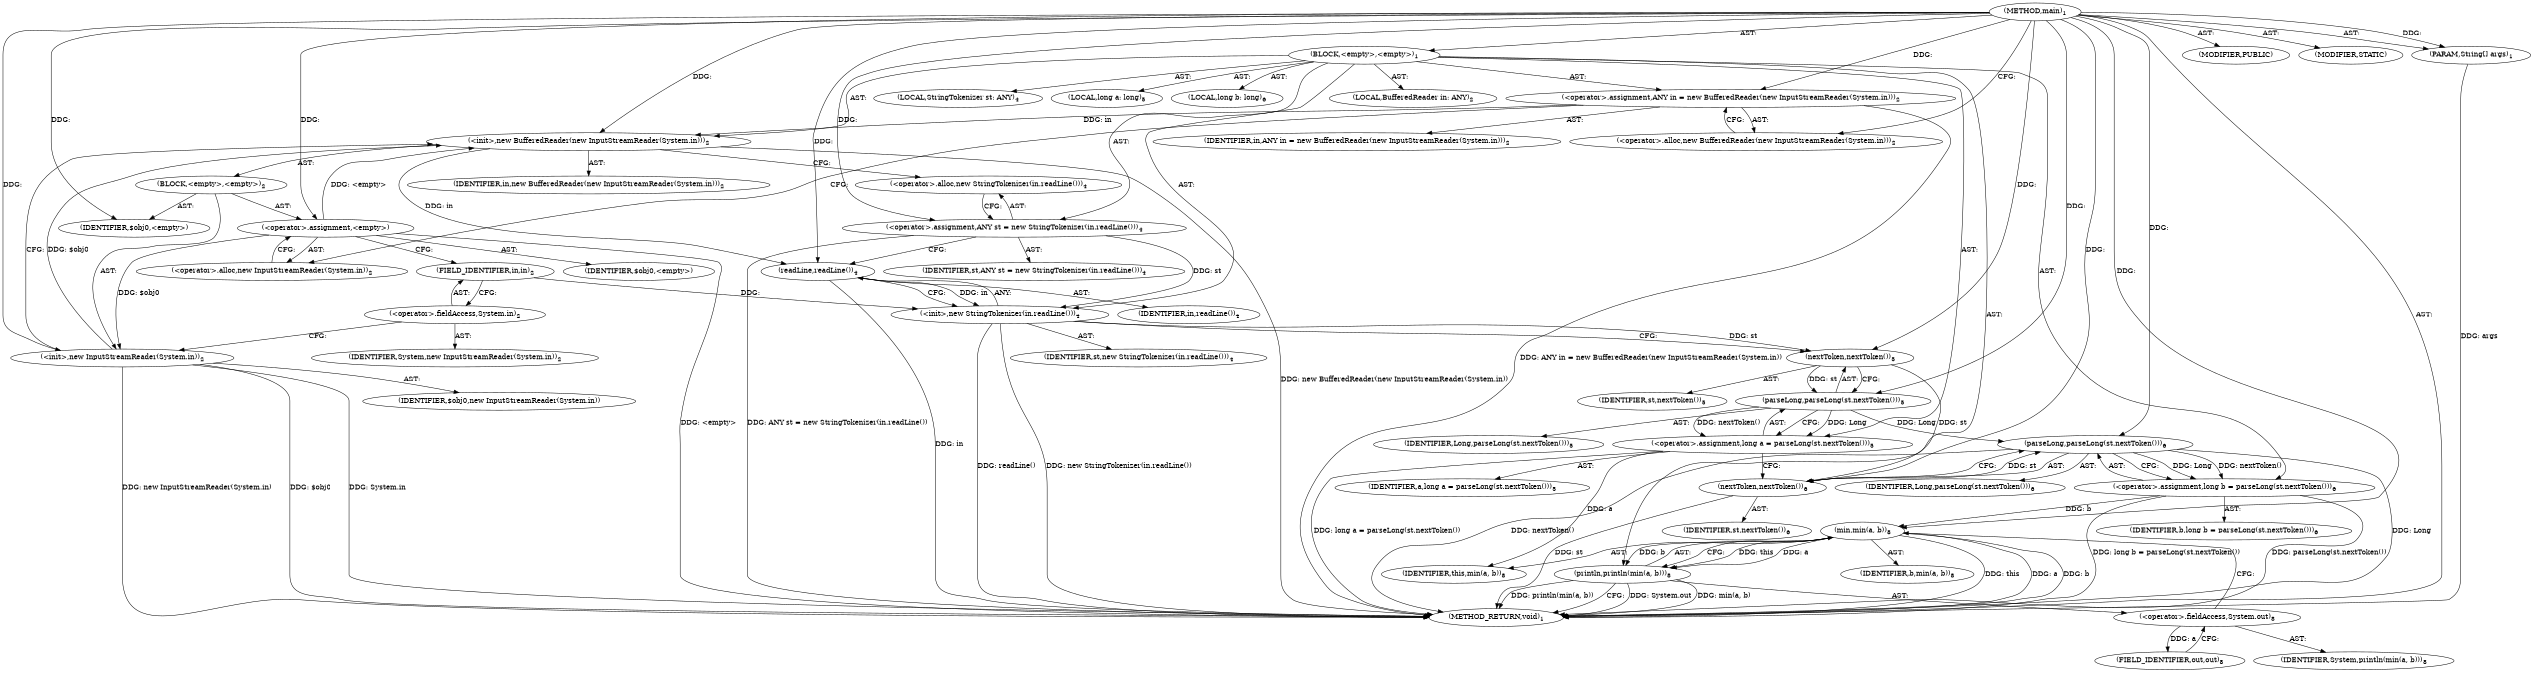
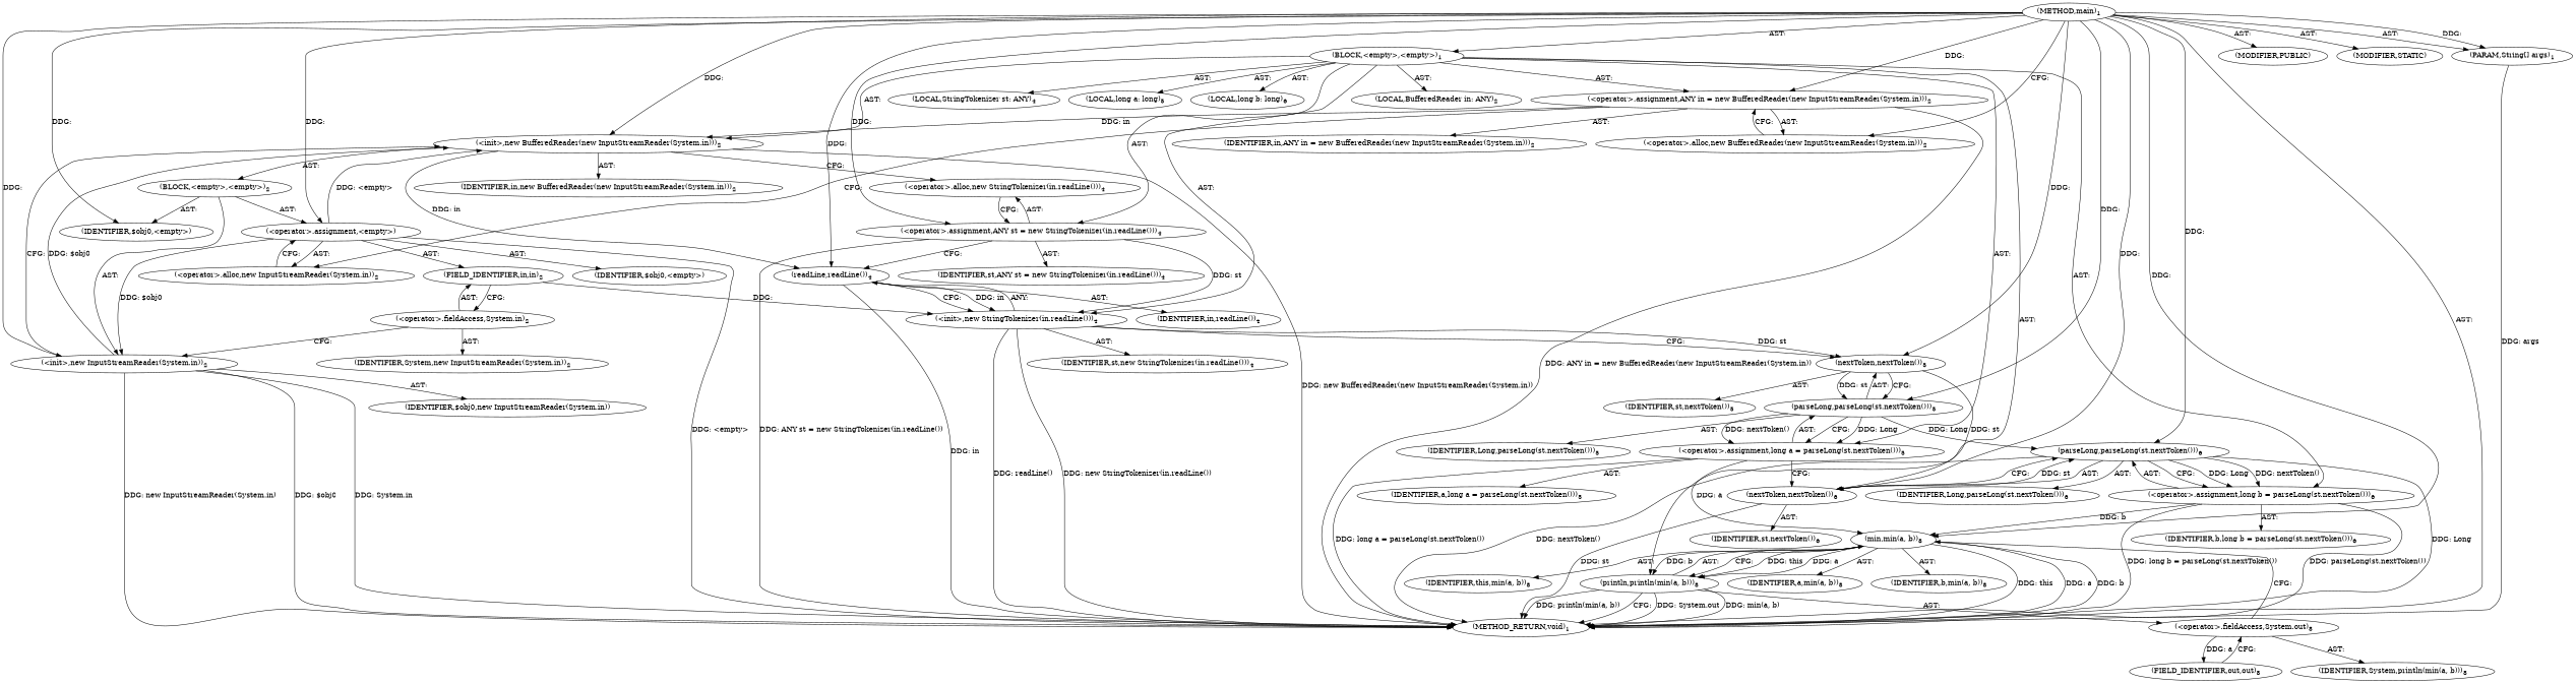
  digraph {
    n1 [label=<(METHOD,main)<SUB>1</SUB>>]
    n2 [label=<(PARAM,String[] args)<SUB>1</SUB>>]
    n3 [label=<(BLOCK,&lt;empty&gt;,&lt;empty&gt;)<SUB>1</SUB>>]
    n4 [label=<(&lt;operator&gt;.assignment,ANY in = new BufferedReader(new InputStreamReader(System.in)))<SUB>2</SUB>>]
    n5 [label=<(&lt;operator&gt;.alloc,new BufferedReader(new InputStreamReader(System.in)))<SUB>2</SUB>>]
    n6 [label=<(&lt;init&gt;,new BufferedReader(new InputStreamReader(System.in)))<SUB>2</SUB>>]
    n7 [label=<(&lt;operator&gt;.assignment,&lt;empty&gt;)>]
    n8 [label=<(&lt;init&gt;,new InputStreamReader(System.in))<SUB>2</SUB>>]
    n9 [label=<(IDENTIFIER,$obj0,&lt;empty&gt;)>]
    n10 [label=<(&lt;operator&gt;.assignment,ANY st = new StringTokenizer(in.readLine()))<SUB>4</SUB>>]
    n11 [label=<(readLine,readLine())<SUB>4</SUB>>]
    n12 [label=<(parseLong,parseLong(st.nextToken()))<SUB>5</SUB>>]
    n13 [label=<(nextToken,nextToken())<SUB>5</SUB>>]
    n14 [label=<(parseLong,parseLong(st.nextToken()))<SUB>6</SUB>>]
    n15 [label=<(nextToken,nextToken())<SUB>6</SUB>>]
    n16 [label=<(min,min(a, b))<SUB>8</SUB>>]
    n17 [label=<(MODIFIER,PUBLIC)>]
    n18 [label=<(MODIFIER,STATIC)>]
    n19 [label=<(METHOD_RETURN,void)<SUB>1</SUB>>]
    n20 [label=<(&lt;init&gt;,new StringTokenizer(in.readLine()))<SUB>4</SUB>>]
    n21 [label=<(LOCAL,BufferedReader in: ANY)<SUB>2</SUB>>]
    n22 [label=<(LOCAL,StringTokenizer st: ANY)<SUB>4</SUB>>]
    n23 [label=<(LOCAL,long a: long)<SUB>5</SUB>>]
    n24 [label=<(&lt;operator&gt;.assignment,long a = parseLong(st.nextToken()))<SUB>5</SUB>>]
    n25 [label=<(LOCAL,long b: long)<SUB>6</SUB>>]
    n26 [label=<(&lt;operator&gt;.assignment,long b = parseLong(st.nextToken()))<SUB>6</SUB>>]
    n27 [label=<(println,println(min(a, b)))<SUB>8</SUB>>]
    n28 [label=<(IDENTIFIER,in,ANY in = new BufferedReader(new InputStreamReader(System.in)))<SUB>2</SUB>>]
    n29 [label=<(&lt;operator&gt;.alloc,new InputStreamReader(System.in))<SUB>2</SUB>>]
    n30 [label=<(IDENTIFIER,in,new BufferedReader(new InputStreamReader(System.in)))<SUB>2</SUB>>]
    n31 [label=<(BLOCK,&lt;empty&gt;,&lt;empty&gt;)<SUB>2</SUB>>]
    n32 [label=<(&lt;operator&gt;.alloc,new StringTokenizer(in.readLine()))<SUB>4</SUB>>]
    n33 [label=<(IDENTIFIER,$obj0,&lt;empty&gt;)>]
    n34 [label=<(FIELD_IDENTIFIER,in,in)<SUB>2</SUB>>]
    n35 [label=<(IDENTIFIER,$obj0,new InputStreamReader(System.in))>]
    n36 [label=<(IDENTIFIER,st,ANY st = new StringTokenizer(in.readLine()))<SUB>4</SUB>>]
    n37 [label=<(IDENTIFIER,st,new StringTokenizer(in.readLine()))<SUB>4</SUB>>]
    n38 [label=<(IDENTIFIER,in,readLine())<SUB>4</SUB>>]
    n39 [label=<(IDENTIFIER,Long,parseLong(st.nextToken()))<SUB>5</SUB>>]
    n40 [label=<(IDENTIFIER,st,nextToken())<SUB>5</SUB>>]
    n41 [label=<(IDENTIFIER,Long,parseLong(st.nextToken()))<SUB>6</SUB>>]
    n42 [label=<(IDENTIFIER,st,nextToken())<SUB>6</SUB>>]
    n43 [label=<(IDENTIFIER,this,min(a, b))<SUB>8</SUB>>]
+   n44 [label=<(IDENTIFIER,a,min(a, b))<SUB>8</SUB>>]
    n45 [label=<(IDENTIFIER,b,min(a, b))<SUB>8</SUB>>]
    n46 [label=<(IDENTIFIER,a,long a = parseLong(st.nextToken()))<SUB>5</SUB>>]
    n47 [label=<(IDENTIFIER,b,long b = parseLong(st.nextToken()))<SUB>6</SUB>>]
    n48 [label=<(&lt;operator&gt;.fieldAccess,System.out)<SUB>8</SUB>>]
    n49 [label=<(&lt;operator&gt;.fieldAccess,System.in)<SUB>2</SUB>>]
    n50 [label=<(IDENTIFIER,System,new InputStreamReader(System.in))<SUB>2</SUB>>]
    n51 [label=<(FIELD_IDENTIFIER,out,out)<SUB>8</SUB>>]
    n52 [label=<(IDENTIFIER,System,println(min(a, b)))<SUB>8</SUB>>]
    n1 -> n2 [label="AST: "]
    n1 -> n2 [label="DDG: "]
    n1 -> n3 [label="AST: "]
    n1 -> n4 [label="DDG: "]
    n1 -> n5 [label="CFG: "]
    n1 -> n6 [label="DDG: "]
    n1 -> n7 [label="DDG: "]
    n1 -> n8 [label="DDG: "]
    n1 -> n9 [label="DDG: "]
    n1 -> n10 [label="DDG: "]
    n1 -> n11 [label="DDG: "]
    n1 -> n12 [label="DDG: "]
    n1 -> n13 [label="DDG: "]
    n1 -> n14 [label="DDG: "]
    n1 -> n15 [label="DDG: "]
    n1 -> n16 [label="DDG: "]
    n1 -> n17 [label="AST: "]
    n1 -> n18 [label="AST: "]
    n1 -> n19 [label="AST: "]
    n2 -> n19 [label="DDG: args"]
    n3 -> n4 [label="AST: "]
    n3 -> n6 [label="AST: "]
    n3 -> n10 [label="AST: "]
    n3 -> n20 [label="AST: "]
    n3 -> n21 [label="AST: "]
    n3 -> n22 [label="AST: "]
    n3 -> n23 [label="AST: "]
    n3 -> n24 [label="AST: "]
    n3 -> n25 [label="AST: "]
    n3 -> n26 [label="AST: "]
    n3 -> n27 [label="AST: "]
    n4 -> n5 [label="AST: "]
    n4 -> n6 [label="DDG: in"]
    n4 -> n19 [label="DDG: ANY in = new BufferedReader(new InputStreamReader(System.in))"]
    n4 -> n28 [label="AST: "]
    n4 -> n29 [label="CFG: "]
    n5 -> n4 [label="CFG: "]
    n6 -> n11 [label="DDG: in"]
    n6 -> n19 [label="DDG: new BufferedReader(new InputStreamReader(System.in))"]
    n6 -> n30 [label="AST: "]
    n6 -> n31 [label="AST: "]
    n6 -> n32 [label="CFG: "]
    n7 -> n6 [label="DDG: &lt;empty&gt;"]
    n7 -> n8 [label="DDG: $obj0"]
    n7 -> n19 [label="DDG: &lt;empty&gt;"]
    n7 -> n29 [label="AST: "]
    n7 -> n33 [label="AST: "]
-   n7 -> n34 [label="CFG: "]
+   n7 -> n34 [label="AST: "]
    n8 -> n6 [label="CFG: "]
    n8 -> n6 [label="DDG: $obj0"]
    n8 -> n19 [label="DDG: $obj0"]
    n8 -> n19 [label="DDG: System.in"]
    n8 -> n19 [label="DDG: new InputStreamReader(System.in)"]
    n8 -> n35 [label="AST: "]
    n10 -> n11 [label="CFG: "]
    n10 -> n19 [label="DDG: ANY st = new StringTokenizer(in.readLine())"]
    n10 -> n20 [label="DDG: st"]
    n10 -> n32 [label="AST: "]
    n10 -> n36 [label="AST: "]
    n11 -> n19 [label="DDG: in"]
    n11 -> n20 [label="CFG: "]
    n11 -> n20 [label="DDG: in"]
    n11 -> n38 [label="AST: "]
    n12 -> n13 [label="AST: "]
    n12 -> n14 [label="DDG: Long"]
    n12 -> n24 [label="CFG: "]
    n12 -> n24 [label="DDG: Long"]
    n12 -> n24 [label="DDG: nextToken()"]
    n12 -> n39 [label="AST: "]
    n13 -> n12 [label="CFG: "]
    n13 -> n12 [label="DDG: st"]
    n13 -> n15 [label="DDG: st"]
    n13 -> n40 [label="AST: "]
    n14 -> n15 [label="AST: "]
    n14 -> n19 [label="DDG: Long"]
    n14 -> n19 [label="DDG: nextToken()"]
    n14 -> n26 [label="CFG: "]
    n14 -> n26 [label="DDG: Long"]
    n14 -> n26 [label="DDG: nextToken()"]
    n14 -> n41 [label="AST: "]
    n15 -> n14 [label="CFG: "]
    n15 -> n14 [label="DDG: st"]
    n15 -> n19 [label="DDG: st"]
    n15 -> n42 [label="AST: "]
    n16 -> n19 [label="DDG: a"]
    n16 -> n19 [label="DDG: b"]
    n16 -> n19 [label="DDG: this"]
    n16 -> n27 [label="CFG: "]
    n16 -> n27 [label="DDG: this"]
    n16 -> n27 [label="DDG: a"]
    n16 -> n27 [label="DDG: b"]
    n16 -> n43 [label="AST: "]
+   n16 -> n44 [label="AST: "]
    n16 -> n45 [label="AST: "]
    n20 -> n11 [label="ANY: "]
    n20 -> n13 [label="CFG: "]
    n20 -> n13 [label="DDG: st"]
    n20 -> n19 [label="DDG: readLine()"]
    n20 -> n19 [label="DDG: new StringTokenizer(in.readLine())"]
    n20 -> n37 [label="AST: "]
    n24 -> n12 [label="AST: "]
    n24 -> n15 [label="CFG: "]
-   n24 -> n43 [label="DDG: a"]
+   n24 -> n16 [label="DDG: a"]
    n24 -> n19 [label="DDG: long a = parseLong(st.nextToken())"]
    n24 -> n46 [label="AST: "]
    n26 -> n14 [label="AST: "]
    n26 -> n16 [label="DDG: b"]
    n26 -> n19 [label="DDG: parseLong(st.nextToken())"]
    n26 -> n19 [label="DDG: long b = parseLong(st.nextToken())"]
    n26 -> n47 [label="AST: "]
    n27 -> n16 [label="AST: "]
    n27 -> n19 [label="CFG: "]
    n27 -> n19 [label="DDG: System.out"]
    n27 -> n19 [label="DDG: min(a, b)"]
    n27 -> n19 [label="DDG: println(min(a, b))"]
    n27 -> n48 [label="AST: "]
    n29 -> n7 [label="CFG: "]
    n31 -> n7 [label="AST: "]
    n31 -> n8 [label="AST: "]
    n31 -> n9 [label="AST: "]
    n32 -> n10 [label="CFG: "]
    n34 -> n20 [label="DDG: "]
    n34 -> n49 [label="CFG: "]
    n48 -> n16 [label="CFG: "]
    n48 -> n51 [label="DDG: a"]
    n48 -> n52 [label="AST: "]
    n49 -> n8 [label="CFG: "]
    n49 -> n34 [label="AST: "]
    n49 -> n50 [label="AST: "]
    n51 -> n48 [label="CFG: "]
  }
